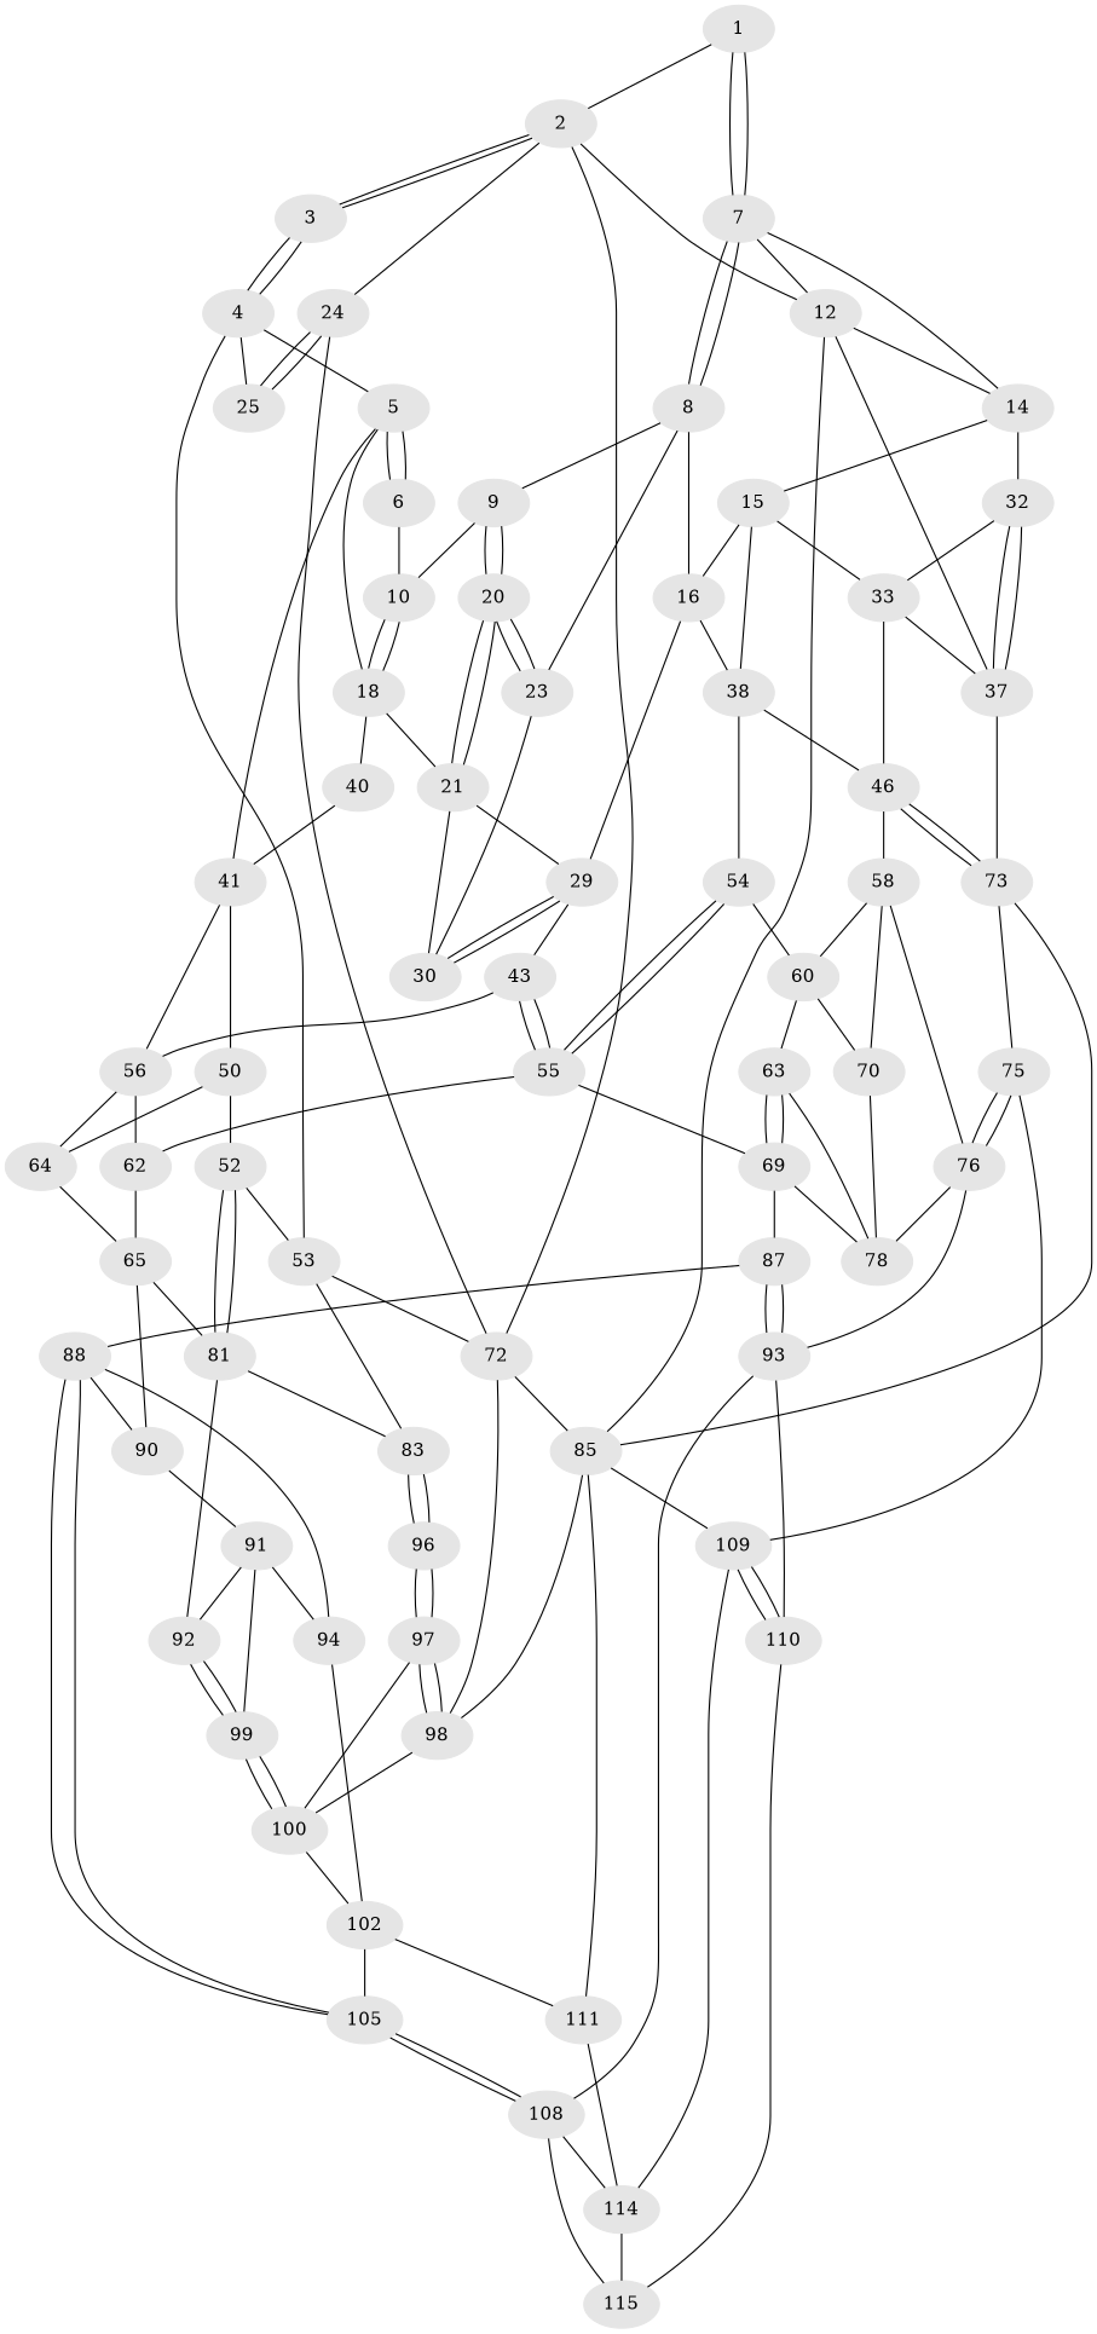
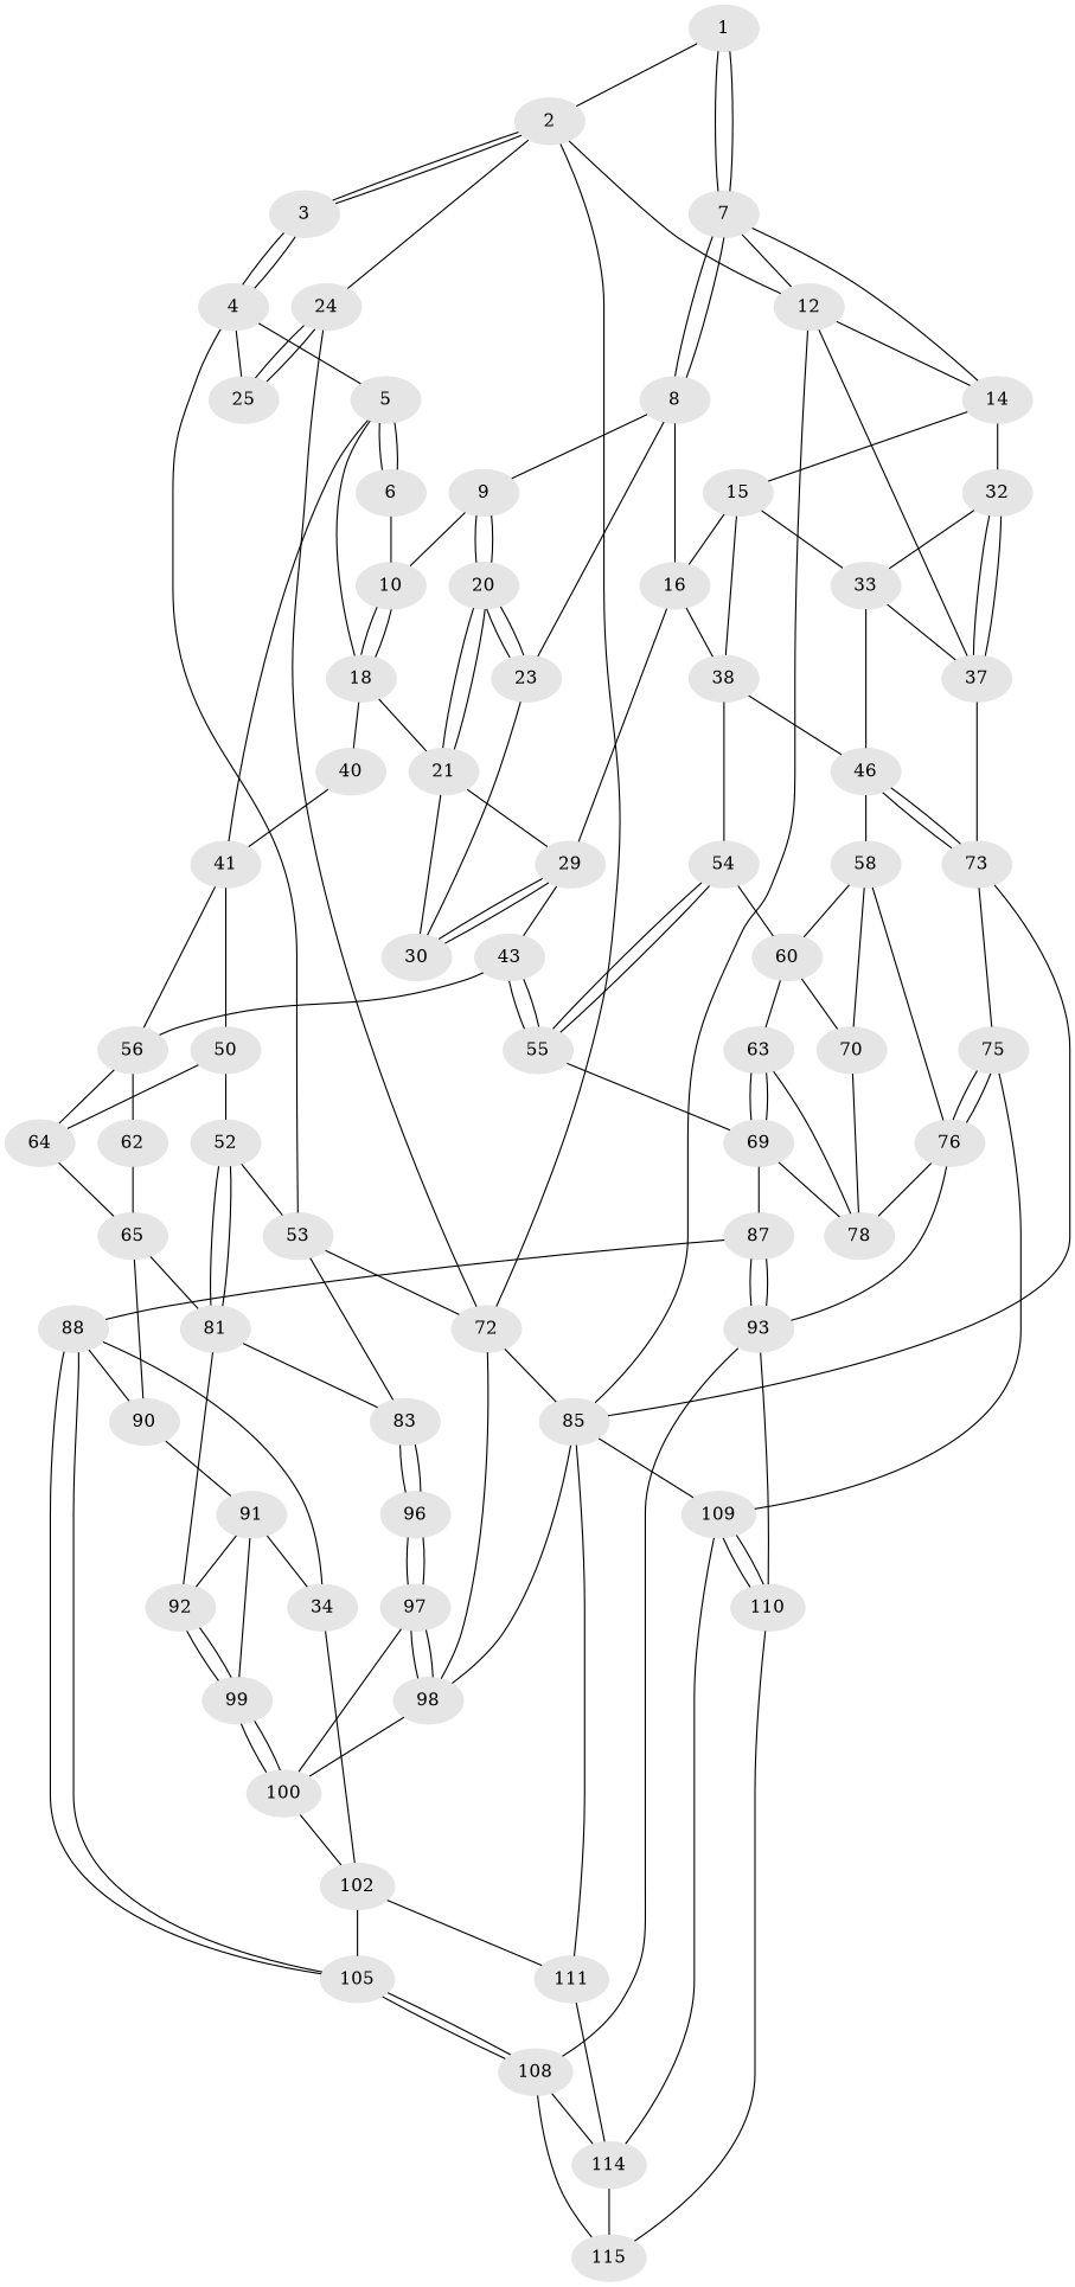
  graph {
    node [color=gray90 style=filled]
    2 [super="+13"]
    1
    7 [super="+11"]
    3
    12 [super="+35"]
    24 [super="+57"]
    72 [super="+80"]
    8 [super="+17"]
    14 [super="+31"]
    4 [super="+26"]
    37 [super="+48"]
    85 [super="+112"]
    25 [super="+27"]
    98 [super="+104"]
    5 [super="+19"]
    53 [super="+71"]
    6
    18 [super="+22"]
    41 [super="+49"]
    83
    10
    21 [super="+36"]
    40
    50 [super="+51"]
    56 [super="+63"]
    9
    16 [super="+28"]
    23
    15 [super="+34"]
    32
    20
    38 [super="+39"]
    29 [super="+42"]
    30
    73 [super="+74"]
    109 [super="+116"]
    111
    33 [super="+45"]
    46 [super="+47"]
    54
    43 [super="+44"]
    55 [super="+61"]
    58 [super="+59"]
    75
    60 [super="+67"]
    52
    64 [super="+66"]
    62
    69 [super="+86"]
    70
    76 [super="+77"]
    81 [super="+82"]
    65 [super="+84"]
    92
    96
    n56 [label=63]
    78 [super="+79"]
    87
    93 [super="+107"]
    90
    91 [super="+95"]
    88 [super="+89"]
    100 [super="+103"]
    110
    114 [super="+117"]
    108 [super="+113"]
    99
    97 [super="+101"]
-   94
+   94 [label=34]
    105
    102 [super="+106"]
    115
    2 -- 3
    2 -- 3
    2 -- 12
    2 -- 24
    2 -- 72
    1 -- 2
    1 -- 7
    1 -- 7
    7 -- 12
    7 -- 8
    7 -- 8
    7 -- 14
    3 -- 4
    3 -- 4
    12 -- 14
    12 -- 37
    12 -- 85
    24 -- 72
    24 -- 25 [weight=2]
    24 -- 25
    72 -- 85
    72 -- 98
    8 -- 9
    8 -- 16
    8 -- 23
    14 -- 15
    14 -- 32
    4 -- 25
    4 -- 5
    4 -- 53
    37 -- 73
    85 -- 98
    85 -- 109
    85 -- 111
    98 -- 100
    5 -- 6
    5 -- 6
    5 -- 18
    5 -- 41
    53 -- 72
    53 -- 83
    6 -- 10
    18 -- 21
    18 -- 40
    41 -- 50
    41 -- 56
    83 -- 96
    83 -- 96
    10 -- 18
    10 -- 18
    21 -- 29
    21 -- 30
    40 -- 41
    50 -- 52
    50 -- 64 [weight=2]
    56 -- 64
    56 -- 62
    9 -- 10
    9 -- 20
    9 -- 20
    16 -- 38
    16 -- 29
    23 -- 30
    15 -- 16
    15 -- 38
    15 -- 33
    32 -- 37
    32 -- 37
    32 -- 33
    20 -- 21
    20 -- 21
    20 -- 23
    20 -- 23
    38 -- 46
    38 -- 54
    29 -- 30
    29 -- 30
    29 -- 43
    73 -- 85
    73 -- 75
    109 -- 110
    109 -- 110
    109 -- 114
    111 -- 114
    33 -- 37
    33 -- 46
    46 -- 73
    46 -- 73
    46 -- 58
    54 -- 55
    54 -- 55
    54 -- 60
    43 -- 56
    43 -- 55
    43 -- 55
-   55 -- 62
    55 -- 69
    58 -- 60
    58 -- 70
    58 -- 76
    75 -- 109
    75 -- 76
    75 -- 76
    60 -- 70
    60 -- n56
    52 -- 53
    52 -- 81
    52 -- 81
    64 -- 65
    62 -- 65
    69 -- 78
    69 -- 87
    70 -- 78
    76 -- 78
    76 -- 93
    81 -- 83
    81 -- 92
    65 -- 81
    65 -- 90
    92 -- 99
    92 -- 99
    96 -- 97 [weight=2]
    96 -- 97
    n56 -- 69
    n56 -- 69
    n56 -- 78
    87 -- 93
    87 -- 93
    87 -- 88
    93 -- 110
    93 -- 108
    90 -- 91
    91 -- 92
    91 -- 99
    91 -- 94
    88 -- 90
    88 -- 94
    88 -- 105
    88 -- 105
    100 -- 102
    110 -- 115
    114 -- 115
    108 -- 114
    108 -- 115
    99 -- 100
    99 -- 100
    97 -- 98
    97 -- 98
    97 -- 100
    94 -- 102
    105 -- 108
    105 -- 108
    102 -- 111
    102 -- 105
  }
